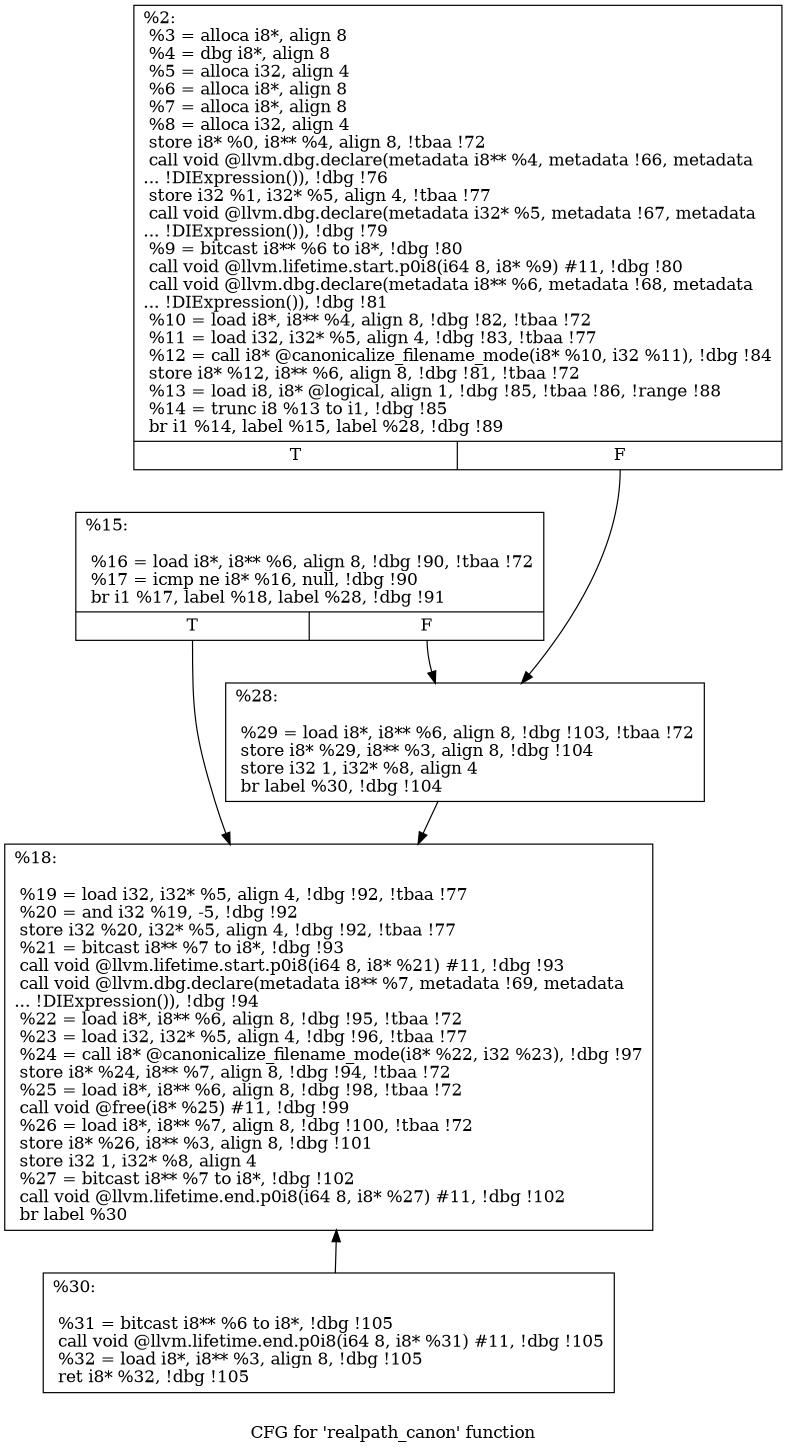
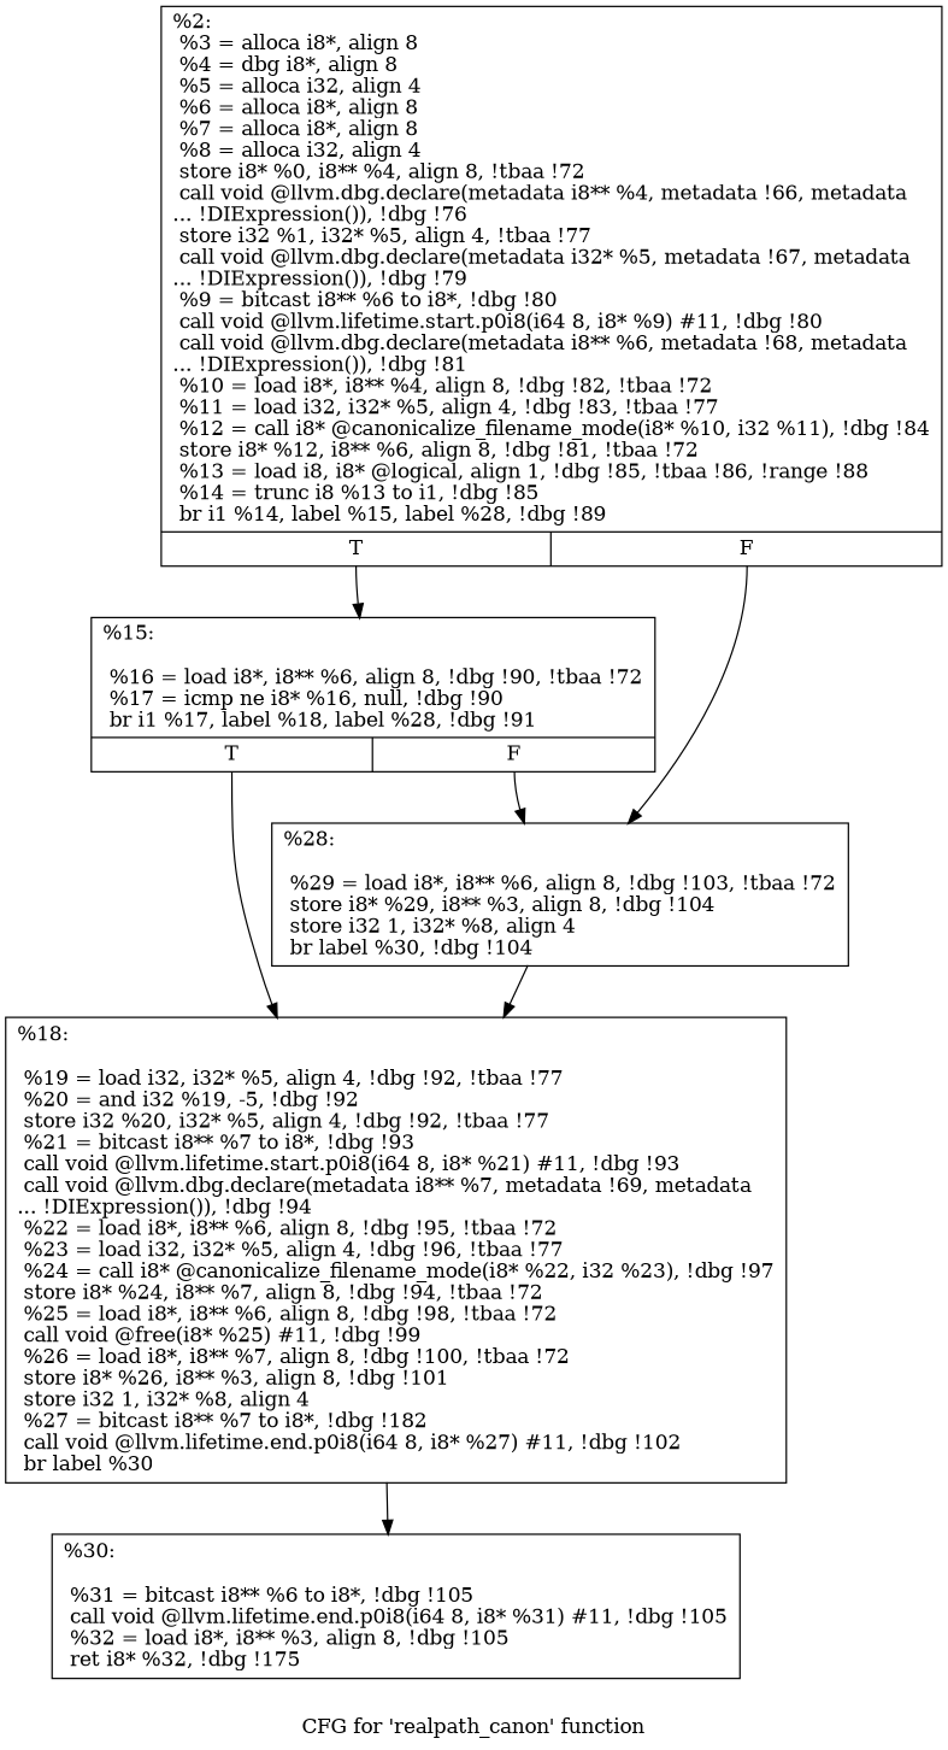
  digraph {
    label="CFG for 'realpath_canon' function"
    node [shape=record]
    n1 [label="{%2:\l  %3 = alloca i8*, align 8\l  %4 = dbg i8*, align 8\l  %5 = alloca i32, align 4\l  %6 = alloca i8*, align 8\l  %7 = alloca i8*, align 8\l  %8 = alloca i32, align 4\l  store i8* %0, i8** %4, align 8, !tbaa !72\l  call void @llvm.dbg.declare(metadata i8** %4, metadata !66, metadata\l... !DIExpression()), !dbg !76\l  store i32 %1, i32* %5, align 4, !tbaa !77\l  call void @llvm.dbg.declare(metadata i32* %5, metadata !67, metadata\l... !DIExpression()), !dbg !79\l  %9 = bitcast i8** %6 to i8*, !dbg !80\l  call void @llvm.lifetime.start.p0i8(i64 8, i8* %9) #11, !dbg !80\l  call void @llvm.dbg.declare(metadata i8** %6, metadata !68, metadata\l... !DIExpression()), !dbg !81\l  %10 = load i8*, i8** %4, align 8, !dbg !82, !tbaa !72\l  %11 = load i32, i32* %5, align 4, !dbg !83, !tbaa !77\l  %12 = call i8* @canonicalize_filename_mode(i8* %10, i32 %11), !dbg !84\l  store i8* %12, i8** %6, align 8, !dbg !81, !tbaa !72\l  %13 = load i8, i8* @logical, align 1, !dbg !85, !tbaa !86, !range !88\l  %14 = trunc i8 %13 to i1, !dbg !85\l  br i1 %14, label %15, label %28, !dbg !89\l|{<s0>T|<s1>F}}"]
    n2 [label="{%15:\l\l  %16 = load i8*, i8** %6, align 8, !dbg !90, !tbaa !72\l  %17 = icmp ne i8* %16, null, !dbg !90\l  br i1 %17, label %18, label %28, !dbg !91\l|{<s0>T|<s1>F}}"]
    n3 [label="{%28:\l\l  %29 = load i8*, i8** %6, align 8, !dbg !103, !tbaa !72\l  store i8* %29, i8** %3, align 8, !dbg !104\l  store i32 1, i32* %8, align 4\l  br label %30, !dbg !104\l}"]
-   n4 [label="{%18:\l\l  %19 = load i32, i32* %5, align 4, !dbg !92, !tbaa !77\l  %20 = and i32 %19, -5, !dbg !92\l  store i32 %20, i32* %5, align 4, !dbg !92, !tbaa !77\l  %21 = bitcast i8** %7 to i8*, !dbg !93\l  call void @llvm.lifetime.start.p0i8(i64 8, i8* %21) #11, !dbg !93\l  call void @llvm.dbg.declare(metadata i8** %7, metadata !69, metadata\l... !DIExpression()), !dbg !94\l  %22 = load i8*, i8** %6, align 8, !dbg !95, !tbaa !72\l  %23 = load i32, i32* %5, align 4, !dbg !96, !tbaa !77\l  %24 = call i8* @canonicalize_filename_mode(i8* %22, i32 %23), !dbg !97\l  store i8* %24, i8** %7, align 8, !dbg !94, !tbaa !72\l  %25 = load i8*, i8** %6, align 8, !dbg !98, !tbaa !72\l  call void @free(i8* %25) #11, !dbg !99\l  %26 = load i8*, i8** %7, align 8, !dbg !100, !tbaa !72\l  store i8* %26, i8** %3, align 8, !dbg !101\l  store i32 1, i32* %8, align 4\l  %27 = bitcast i8** %7 to i8*, !dbg !102\l  call void @llvm.lifetime.end.p0i8(i64 8, i8* %27) #11, !dbg !102\l  br label %30\l}"]
-   n5 [label="{%30:\l\l  %31 = bitcast i8** %6 to i8*, !dbg !105\l  call void @llvm.lifetime.end.p0i8(i64 8, i8* %31) #11, !dbg !105\l  %32 = load i8*, i8** %3, align 8, !dbg !105\l  ret i8* %32, !dbg !105\l}"]
+   n4 [label="{%18:\l\l  %19 = load i32, i32* %5, align 4, !dbg !92, !tbaa !77\l  %20 = and i32 %19, -5, !dbg !92\l  store i32 %20, i32* %5, align 4, !dbg !92, !tbaa !77\l  %21 = bitcast i8** %7 to i8*, !dbg !93\l  call void @llvm.lifetime.start.p0i8(i64 8, i8* %21) #11, !dbg !93\l  call void @llvm.dbg.declare(metadata i8** %7, metadata !69, metadata\l... !DIExpression()), !dbg !94\l  %22 = load i8*, i8** %6, align 8, !dbg !95, !tbaa !72\l  %23 = load i32, i32* %5, align 4, !dbg !96, !tbaa !77\l  %24 = call i8* @canonicalize_filename_mode(i8* %22, i32 %23), !dbg !97\l  store i8* %24, i8** %7, align 8, !dbg !94, !tbaa !72\l  %25 = load i8*, i8** %6, align 8, !dbg !98, !tbaa !72\l  call void @free(i8* %25) #11, !dbg !99\l  %26 = load i8*, i8** %7, align 8, !dbg !100, !tbaa !72\l  store i8* %26, i8** %3, align 8, !dbg !101\l  store i32 1, i32* %8, align 4\l  %27 = bitcast i8** %7 to i8*, !dbg !182\l  call void @llvm.lifetime.end.p0i8(i64 8, i8* %27) #11, !dbg !102\l  br label %30\l}"]
+   n5 [label="{%30:\l\l  %31 = bitcast i8** %6 to i8*, !dbg !105\l  call void @llvm.lifetime.end.p0i8(i64 8, i8* %31) #11, !dbg !105\l  %32 = load i8*, i8** %3, align 8, !dbg !105\l  ret i8* %32, !dbg !175\l}"]
+   n1 -> n2 [tailport=s0]
    n1 -> n3 [tailport=s1]
    n2 -> n3 [tailport=s1]
    n2 -> n4 [tailport=s0]
    n3 -> n4
-   n5 -> n4
+   n4 -> n5
  }
